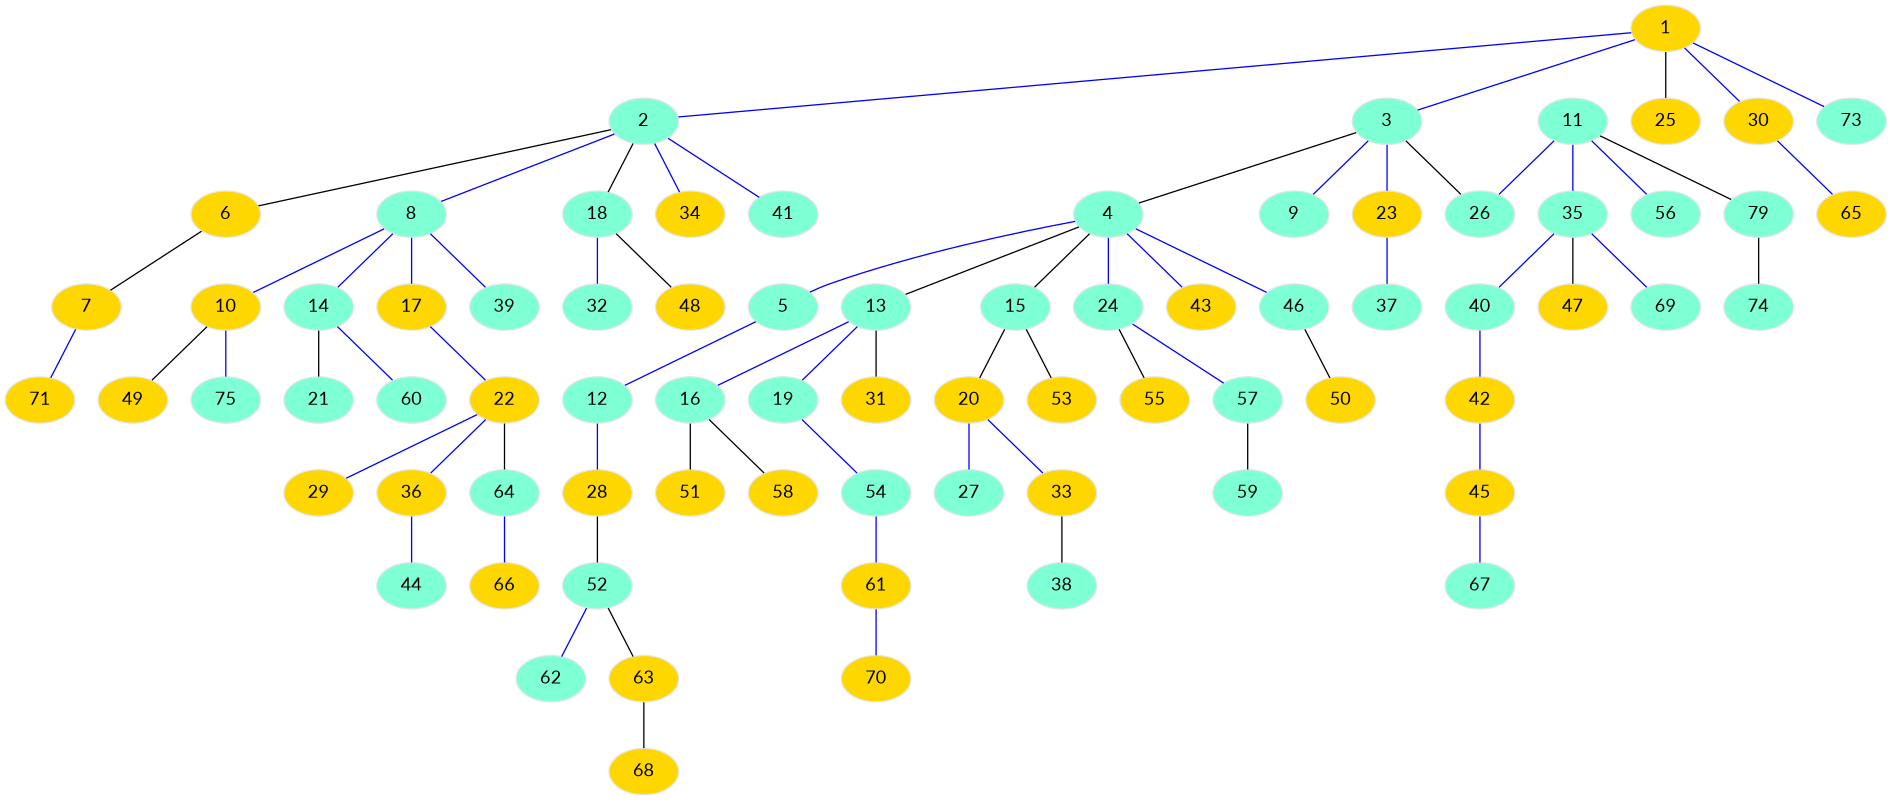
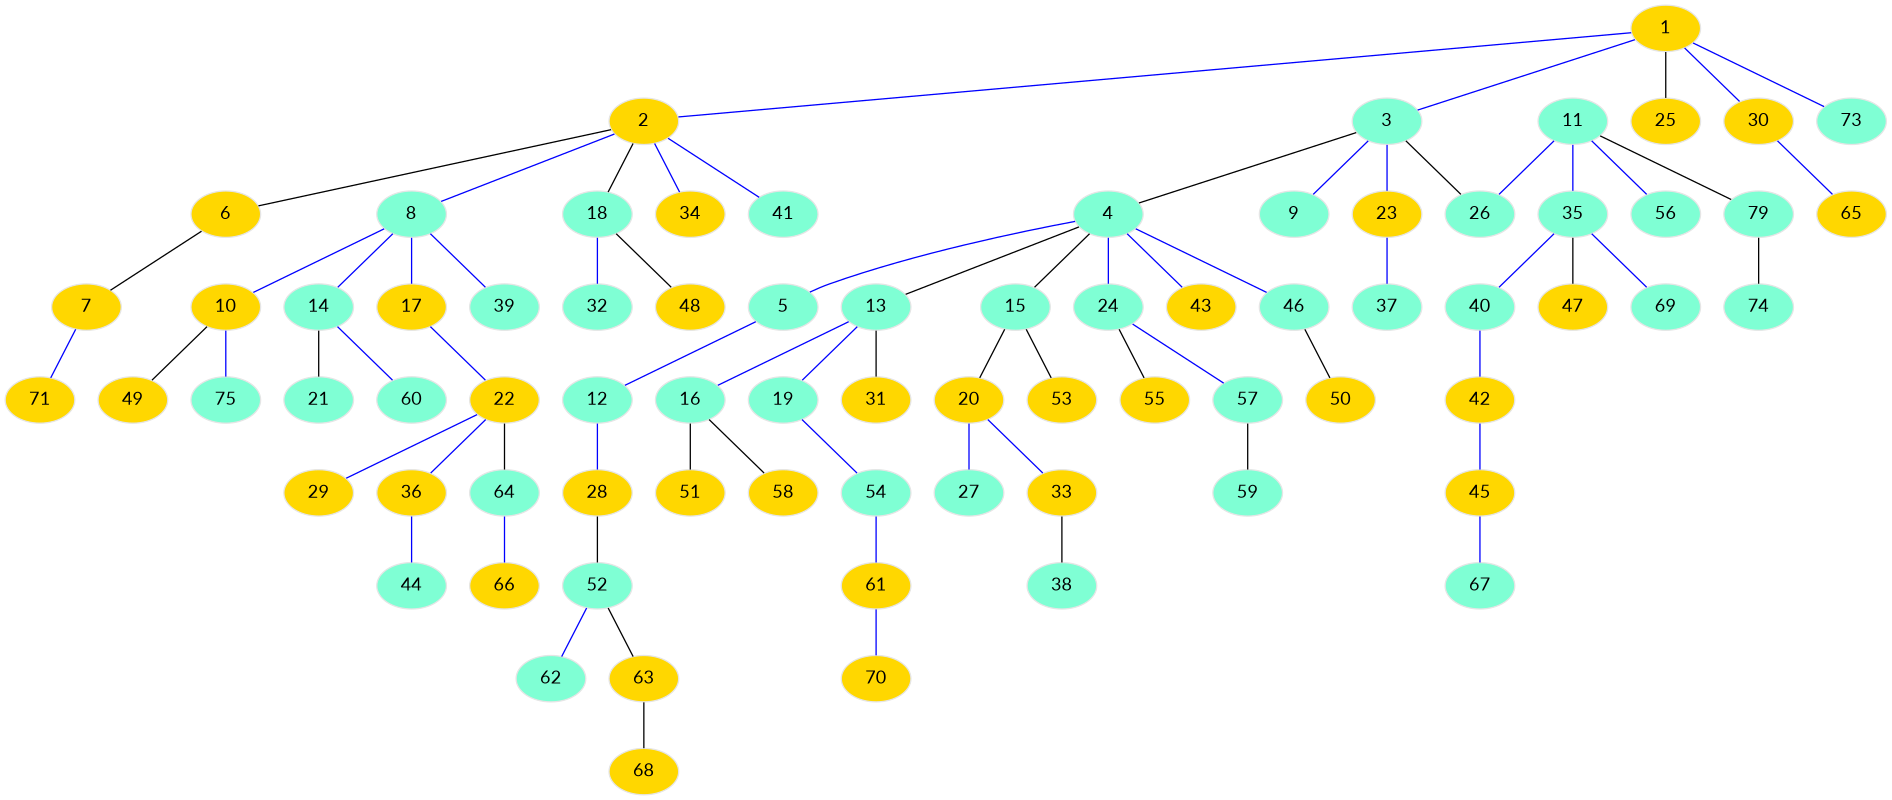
  graph {
    fontname=Lato
    node [color=gray90 fillcolor=aquamarine fontname=Lato style=filled]
    edge [color=blue fontname=Lato]
    1 [fillcolor=gold]
-   2
+   2 [fillcolor=gold]
    3
    25 [fillcolor=gold]
    30 [fillcolor=gold]
    73
    6 [fillcolor=gold]
    8
    18
    34 [fillcolor=gold]
    41
    4
    9
    23 [fillcolor=gold]
    26
    65 [fillcolor=gold]
    7 [fillcolor=gold]
    10 [fillcolor=gold]
    14
    17 [fillcolor=gold]
    39
    32
    48 [fillcolor=gold]
    5
    13
    15
    24
    43 [fillcolor=gold]
    46
    11
    35
    56
    n33 [label=79]
    37
    12
    16
    19
    31 [fillcolor=gold]
    20 [fillcolor=gold]
    53 [fillcolor=gold]
    55 [fillcolor=gold]
    57
    50 [fillcolor=gold]
    28 [fillcolor=gold]
    71 [fillcolor=gold]
    49 [fillcolor=gold]
    75
    21
    60
    22 [fillcolor=gold]
    40
    47 [fillcolor=gold]
    69
    74
    52
    51 [fillcolor=gold]
    58 [fillcolor=gold]
    54
    27
    33 [fillcolor=gold]
    29 [fillcolor=gold]
    36 [fillcolor=gold]
    64
    61 [fillcolor=gold]
    38
    44
    66 [fillcolor=gold]
    59
    62
    63 [fillcolor=gold]
    42 [fillcolor=gold]
    45 [fillcolor=gold]
    67
    68 [fillcolor=gold]
    70 [fillcolor=gold]
    1 -- 2
    1 -- 3
    1 -- 25 [color=black]
    1 -- 30
    1 -- 73
    2 -- 6 [color=black]
    2 -- 8
    2 -- 18 [color=black]
    2 -- 34
    2 -- 41
    3 -- 4 [color=black]
    3 -- 9
    3 -- 23
    3 -- 26 [color=black]
    30 -- 65
    6 -- 7 [color=black]
    8 -- 10
    8 -- 14
    8 -- 17
    8 -- 39
    18 -- 32
    18 -- 48 [color=black]
    4 -- 5
    4 -- 13 [color=black]
    4 -- 15 [color=black]
    4 -- 24
    4 -- 43
    4 -- 46
    23 -- 37
    7 -- 71
    10 -- 49 [color=black]
    10 -- 75
    14 -- 21 [color=black]
    14 -- 60
    17 -- 22
    5 -- 12
    13 -- 16
    13 -- 19
    13 -- 31 [color=black]
    15 -- 20 [color=black]
    15 -- 53 [color=black]
    24 -- 55 [color=black]
    24 -- 57
    46 -- 50 [color=black]
    11 -- 26
    11 -- 35
    11 -- 56
    11 -- n33 [color=black]
    35 -- 40
    35 -- 47 [color=black]
    35 -- 69
    n33 -- 74 [color=black]
    12 -- 28
    16 -- 51 [color=black]
    16 -- 58 [color=black]
    19 -- 54
    20 -- 27
    20 -- 33
    57 -- 59 [color=black]
    28 -- 52 [color=black]
    22 -- 29
    22 -- 36
    22 -- 64 [color=black]
    40 -- 42
    52 -- 62
    52 -- 63 [color=black]
    54 -- 61
    33 -- 38 [color=black]
    36 -- 44
    64 -- 66
    61 -- 70
    63 -- 68 [color=black]
    42 -- 45
    45 -- 67
  }
